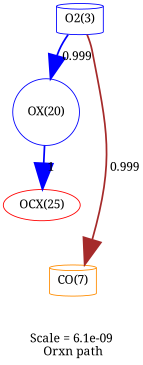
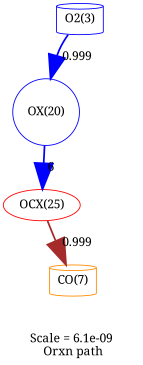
  digraph {
    fontname="Noto Serif"
    label="Scale = 6.1e-09\l Orxn path"
    node [color=blue fontname="Noto Serif" shape=cylinder]
    edge [arrowsize=3 color=blue fontname="Noto Serif" style=bold]
    n1 [label="O2(3)"]
    n2 [label="OX(20)" shape=circle]
    n3 [color=red label="OCX(25)" shape=ellipse]
    n4 [color=darkorange label="CO(7)"]
    n1 -> n2 [arrowsize=2.74 label=" 0.999"]
-   n2 -> n3 [label=" 1"]
-   n1 -> n4 [color=brown label=" 0.999"]
+   n2 -> n3 [label=" 6"]
+   n3 -> n4 [color=brown label=" 0.999"]
  }
